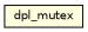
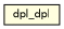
  digraph {
    rankdir=LR
-   n1 [color=black fillcolor=lightyellow fontname=Helvetica fontsize=10 height=0.2 label=dpl_mutex shape=record style=filled width=0.4]
+   n1 [color=black fillcolor=lightyellow fontname=Helvetica fontsize=10 height=0.2 label=dpl_dpl shape=record style=filled width=0.4]
  }
